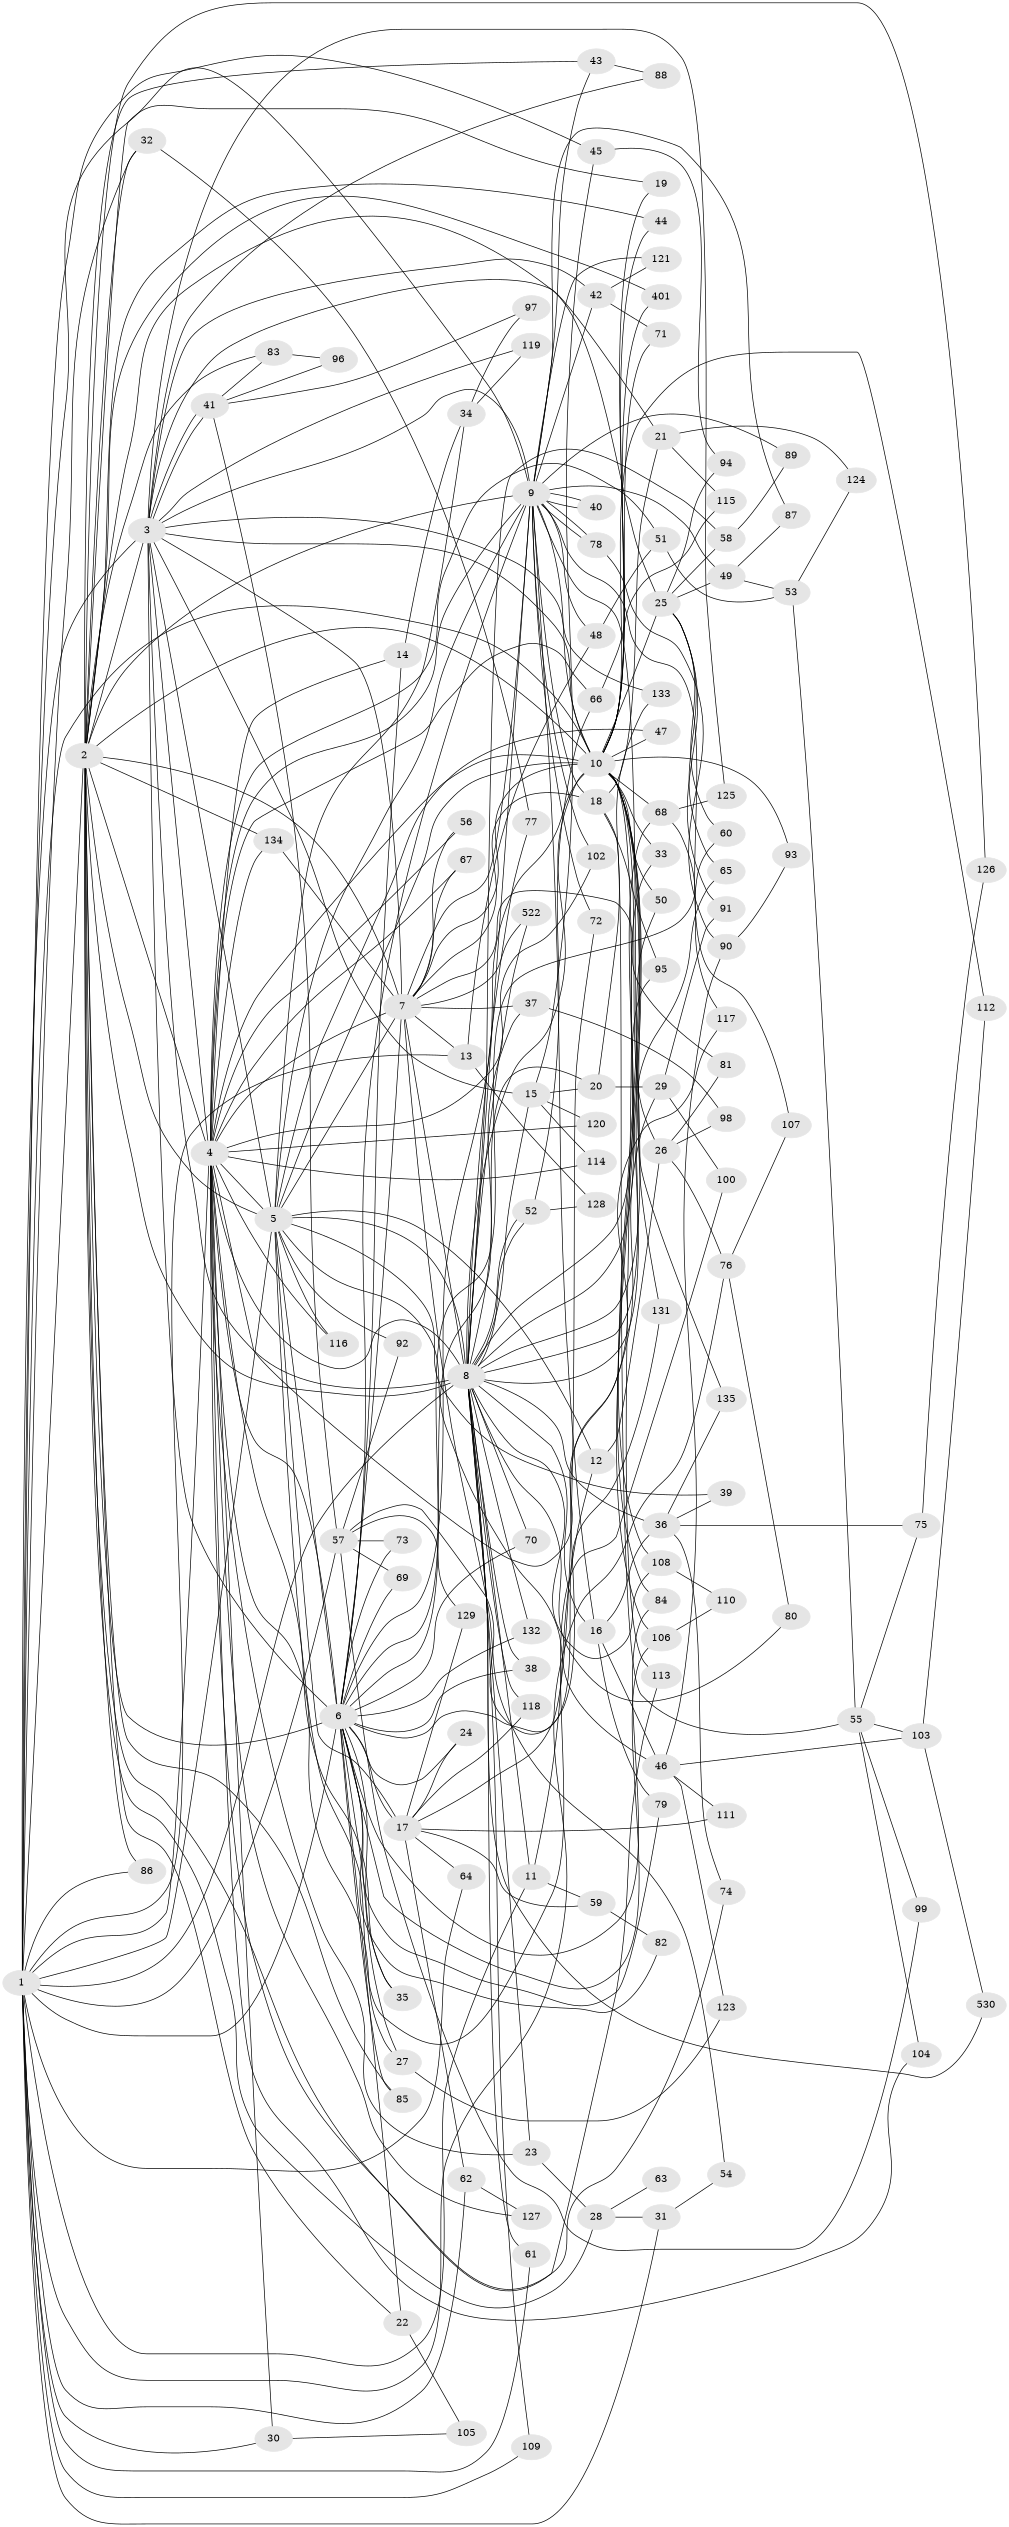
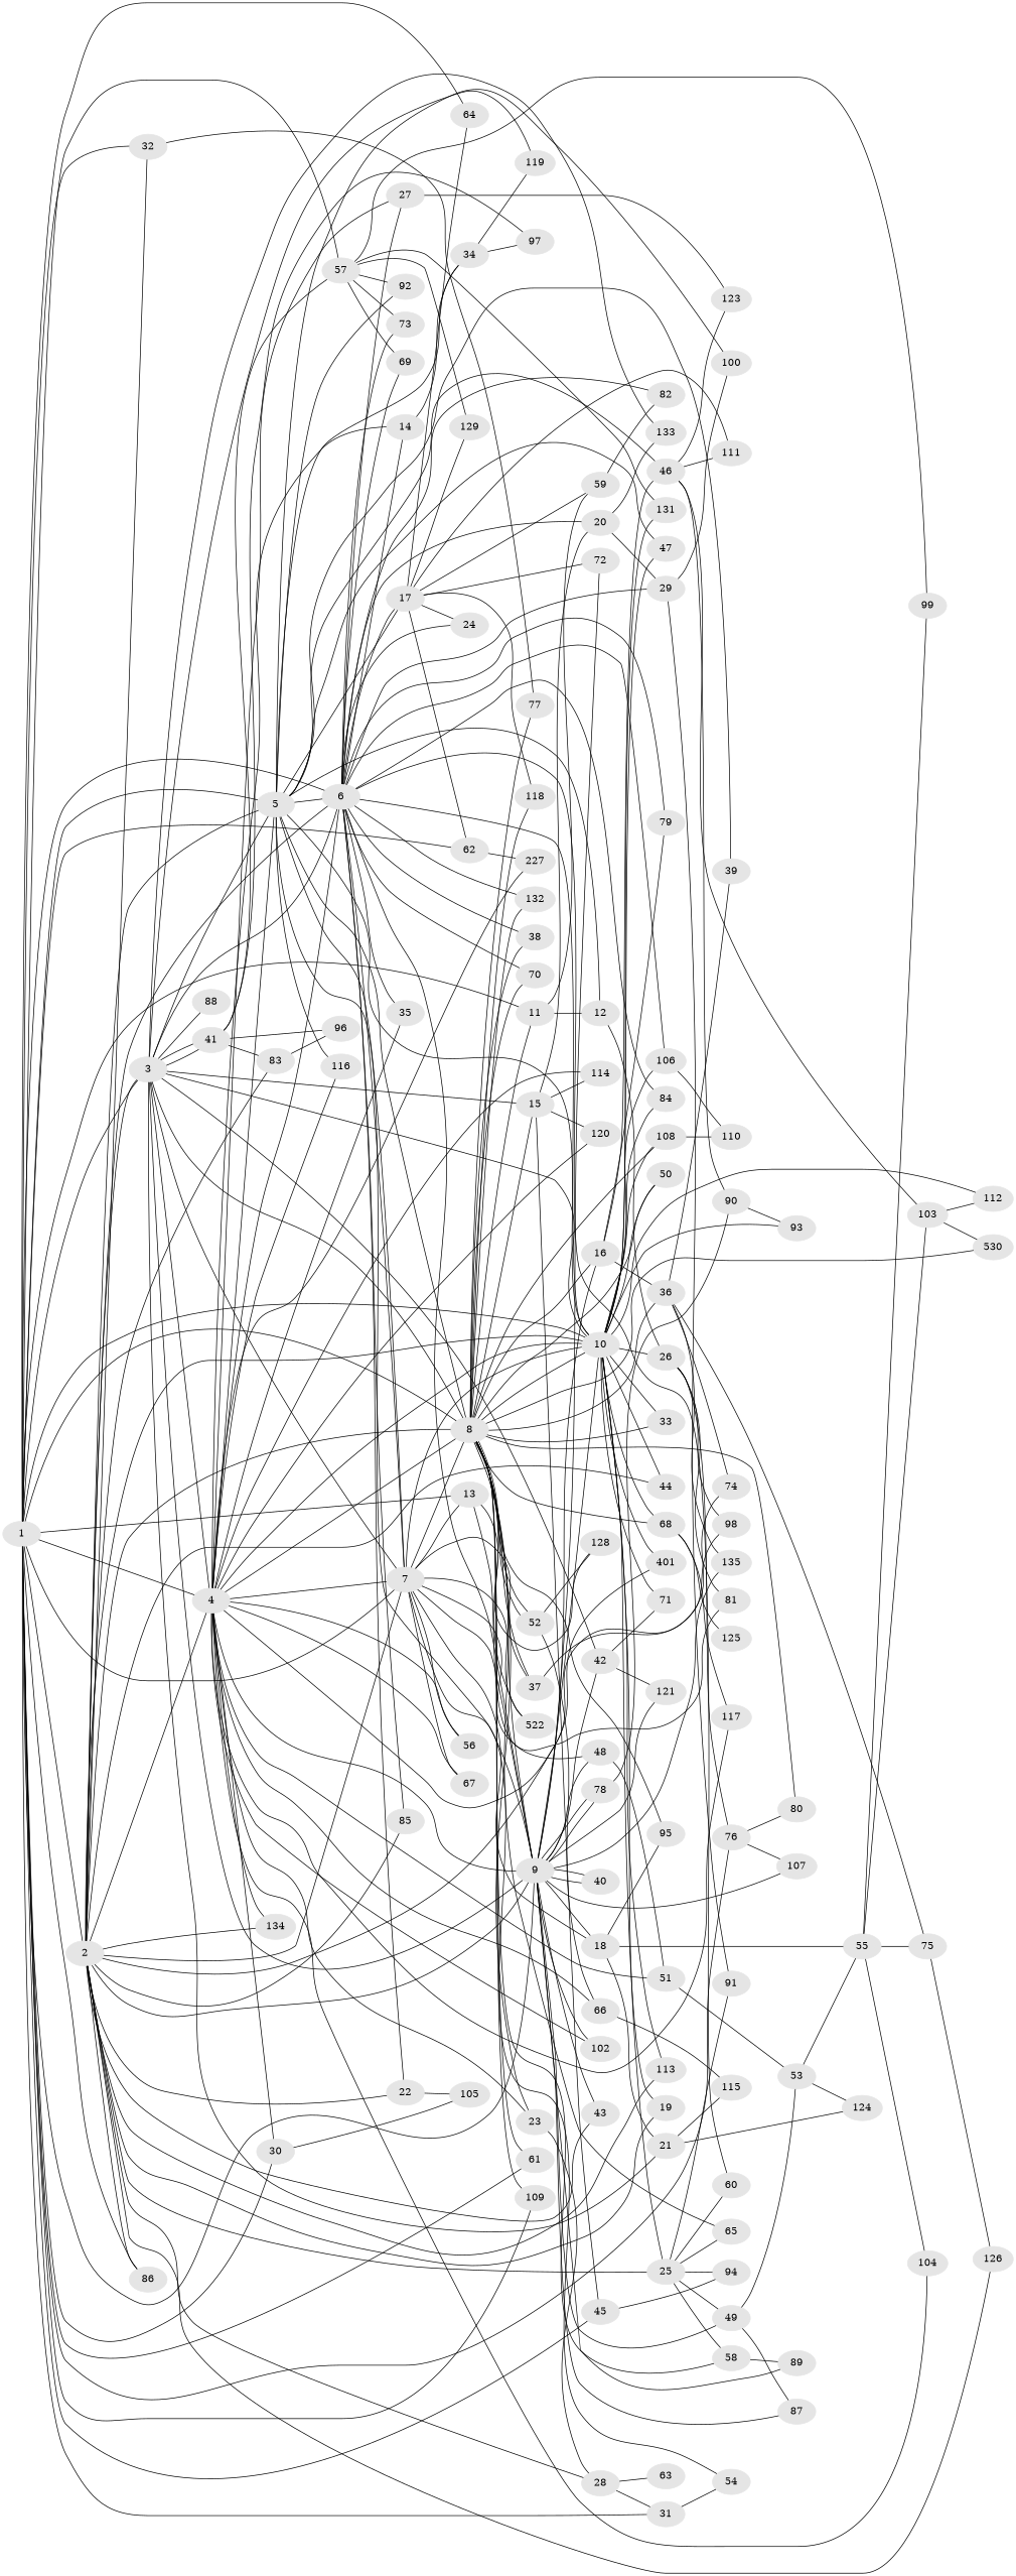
  graph {
    rankdir=LR
    node [color=gray90 style=filled]
    1
    2
    3
    4
    5
    6
    7
    8
    9
    10
    11
    13
    30
    31
    32
    45
    57
    61
    62
    64
    76
    86
    109
    19
    22
    25
    28
    43
    44
    83
    85
    n32 [label=401]
    113
    126
    134
    15
    21
    41
    42
    88
    119
    125
    133
    14
    23
    27
    35
    51
    56
    66
    67
    74
    102
    104
    114
    116
    117
    120
-   127
+   127 [label=227]
    12
    17
    34
    39
    46
    47
    92
    100
    20
    24
    29
    38
    60
    69
    70
    73
    79
    82
    84
    106
    132
    18
    37
    54
    81
    n85 [label=522]
    16
    33
    36
    50
    52
    58
    65
    68
    77
    80
    95
    108
    118
    n99 [label=530]
    40
    48
    49
    72
    78
    87
    89
    107
    121
    135
    26
    71
    93
    112
    131
    59
    128
    105
    94
    129
    99
    91
    63
    96
    115
    124
    97
    123
    53
    111
    90
    103
    110
    55
    98
    75
    1 -- 2
    1 -- 3
    1 -- 4
    1 -- 5
    1 -- 6
-   134 -- 7
+   1 -- 7
    1 -- 8
    1 -- 9
    1 -- 10
    1 -- 11
    1 -- 13
    1 -- 30
    1 -- 31
    1 -- 32
    1 -- 45
    1 -- 57
    1 -- 61
    1 -- 62
    1 -- 64
    1 -- 76
    1 -- 86
    1 -- 109
    2 -- 3
    2 -- 4
    2 -- 5
    2 -- 6
    2 -- 7
    2 -- 8
    2 -- 9
    2 -- 10
    2 -- 32
    2 -- 86
    2 -- 19
    2 -- 22
    2 -- 25
    2 -- 28
    2 -- 43
    2 -- 44
    2 -- 83
    2 -- 85
    2 -- n32
    2 -- 113
    2 -- 126
    2 -- 134
    3 -- 4
    3 -- 5
    3 -- 6
    3 -- 7
    3 -- 8
    3 -- 9
    3 -- 10
    3 -- 15
    3 -- 21
    3 -- 41
    3 -- 41
    3 -- 42
    3 -- 88
    3 -- 119
-   3 -- 125
    3 -- 133
    4 -- 5
    4 -- 6
    4 -- 7
    4 -- 8
    4 -- 9
    4 -- 10
    4 -- 30
    4 -- 134
    4 -- 14
    4 -- 23
    4 -- 27
    4 -- 35
    4 -- 51
    4 -- 56
    4 -- 66
    4 -- 67
    4 -- 74
    4 -- 102
    4 -- 104
    4 -- 114
    4 -- 116
    4 -- 117
    4 -- 120
    4 -- 127
    5 -- 6
    5 -- 7
    5 -- 8
    5 -- 9
    5 -- 10
    5 -- 116
    5 -- 12
    5 -- 17
    5 -- 34
    5 -- 39
    5 -- 46
    5 -- 47
    5 -- 92
    5 -- 100
    6 -- 7
    6 -- 9
    6 -- 10
    6 -- 22
    6 -- 85
    6 -- 14
    6 -- 27
    6 -- 35
    6 -- 17
    6 -- 20
    6 -- 24
    6 -- 29
    6 -- 38
    6 -- 60
    6 -- 69
    6 -- 70
    6 -- 73
    6 -- 79
    6 -- 82
    6 -- 84
    6 -- 106
    6 -- 132
    7 -- 8
    7 -- 9
    7 -- 10
    7 -- 13
    7 -- 56
    7 -- 67
    7 -- 18
    7 -- 37
    7 -- 54
    7 -- 81
    7 -- n85
    8 -- 9
    8 -- 10
    8 -- 11
    8 -- 61
    8 -- 109
    8 -- 15
    8 -- 23
    8 -- 38
    8 -- 70
    8 -- 132
    8 -- 37
    8 -- n85
    8 -- 16
    8 -- 33
    8 -- 36
    8 -- 50
    8 -- 52
    8 -- 52
    8 -- 58
    8 -- 65
    8 -- 68
    8 -- 77
    8 -- 80
    8 -- 95
    8 -- 108
    8 -- 118
    8 -- n99
    9 -- 10
    9 -- 43
    9 -- 42
    9 -- 102
    9 -- 18
    9 -- 16
    9 -- 40
    9 -- 40
    9 -- 48
    9 -- 49
    9 -- 72
    9 -- 78
    9 -- 78
    9 -- 87
    9 -- 89
    9 -- 107
    9 -- 121
    9 -- 135
    10 -- 19
    10 -- 25
    10 -- 44
    10 -- n32
    10 -- 113
    10 -- 47
    10 -- 84
    10 -- 106
    10 -- 33
    10 -- 50
    10 -- 68
    10 -- 108
    10 -- 26
    10 -- 71
    10 -- 93
    10 -- 112
    10 -- 131
    11 -- 12
    11 -- 59
    13 -- 48
    13 -- 128
    30 -- 105
    31 -- 54
    32 -- 77
    45 -- 94
    57 -- 92
    57 -- 69
    57 -- 73
    57 -- 131
    57 -- 129
    57 -- 99
    62 -- 127
    76 -- 80
    76 -- 107
    22 -- 105
    25 -- 60
    25 -- 58
    25 -- 65
    25 -- 49
    25 -- 94
    25 -- 91
    28 -- 31
    28 -- 63
-   43 -- 88
    83 -- 96
    15 -- 45
    15 -- 114
    15 -- 120
    15 -- 20
    21 -- 115
    21 -- 124
    41 -- 57
    41 -- 83
    41 -- 96
    41 -- 97
    42 -- 121
    42 -- 71
    14 -- 34
    23 -- 28
    27 -- 123
    51 -- 53
    66 -- 115
    12 -- 26
    17 -- 62
    17 -- 64
    17 -- 24
    17 -- 118
    17 -- 72
    17 -- 59
    17 -- 129
    17 -- 111
    34 -- 119
    34 -- 97
    46 -- 123
    46 -- 111
    46 -- 90
    46 -- 103
    20 -- 133
    20 -- 29
    29 -- 100
    29 -- 91
    106 -- 110
    18 -- 21
    18 -- 95
    18 -- 55
    37 -- 98
    16 -- 46
    16 -- 79
    16 -- 36
    36 -- 74
    36 -- 39
    36 -- 135
    36 -- 75
    52 -- 66
    52 -- 128
    58 -- 89
    68 -- 125
    68 -- 117
    108 -- 110
    48 -- 51
    49 -- 87
    49 -- 53
    78 -- 90
    26 -- 76
    26 -- 81
    26 -- 98
    59 -- 82
    53 -- 124
    53 -- 55
    90 -- 93
    103 -- n99
    103 -- 112
    55 -- 104
    55 -- 99
    55 -- 103
    55 -- 75
    75 -- 126
  }
